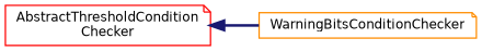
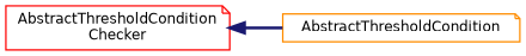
  digraph {
    rankdir=LR
    node [fillcolor=white fontname=Helvetica fontsize=10 shape=note style=filled]
    n1 [color=red height=0.2 label="AbstractThresholdCondition\lChecker" width=0.4]
-   n2 [color=darkorange height=0.2 label=WarningBitsConditionChecker width=0.4]
+   n2 [color=darkorange height=0.2 label=AbstractThresholdCondition width=0.4]
    n1 -> n2 [color=midnightblue dir=back fontname=Helvetica fontsize=10 labelfontname=Helvetica labelfontsize=10 style=bold]
  }
